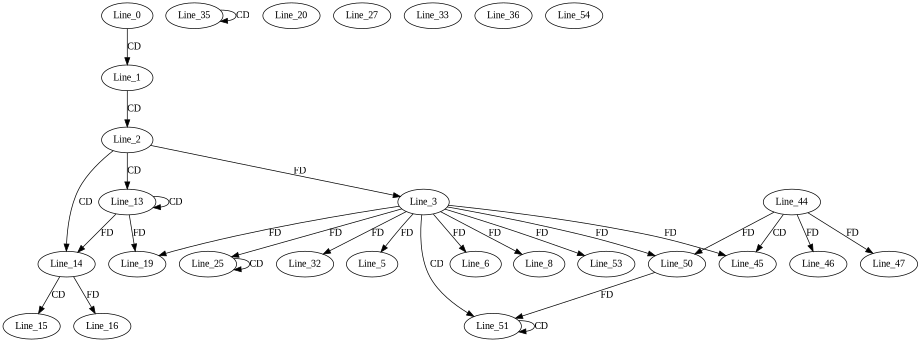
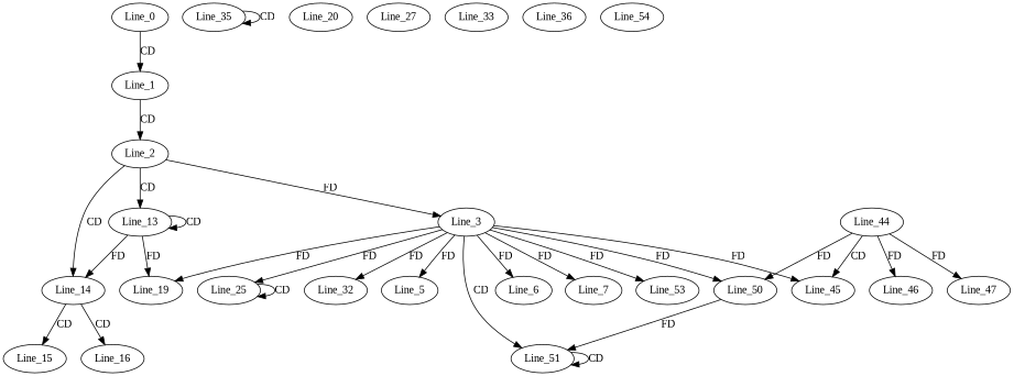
  digraph {
    fontname="Liberation Serif"
    node [fontname="Liberation Serif"]
    edge [fontname="Liberation Serif"]
    Line_0
    Line_1
    Line_2
    Line_3
    Line_13
    Line_14
    Line_5
    Line_6
-   Line_7 [label=Line_8]
+   Line_7
    Line_19
    Line_25
    Line_32
    Line_45
    Line_51
    Line_53
    Line_50
    Line_15
    Line_16
    Line_35
    Line_20
    Line_27
    Line_33
    Line_36
    Line_44
    Line_46
    Line_47
    Line_54
    Line_0 -> Line_1 [label=CD]
    Line_1 -> Line_2 [label=CD]
    Line_2 -> Line_3 [label=FD]
    Line_2 -> Line_13 [label=CD]
    Line_2 -> Line_14 [label=CD]
    Line_3 -> Line_5 [label=FD]
    Line_3 -> Line_6 [label=FD]
    Line_3 -> Line_7 [label=FD]
    Line_3 -> Line_19 [label=FD]
    Line_3 -> Line_25 [label=FD]
    Line_3 -> Line_32 [label=FD]
    Line_3 -> Line_45 [label=FD]
    Line_3 -> Line_51 [label=CD]
    Line_3 -> Line_53 [label=FD]
    Line_3 -> Line_50 [label=FD]
    Line_13 -> Line_13 [label=CD]
    Line_13 -> Line_14 [label=FD]
    Line_13 -> Line_19 [label=FD]
    Line_14 -> Line_15 [label=CD]
-   Line_14 -> Line_16 [label=FD]
+   Line_14 -> Line_16 [label=CD]
    Line_25 -> Line_25 [label=CD]
    Line_51 -> Line_51 [label=CD]
    Line_50 -> Line_51 [label=FD]
    Line_35 -> Line_35 [label=CD]
    Line_44 -> Line_45 [label=CD]
    Line_44 -> Line_50 [label=FD]
    Line_44 -> Line_46 [label=FD]
    Line_44 -> Line_47 [label=FD]
  }
